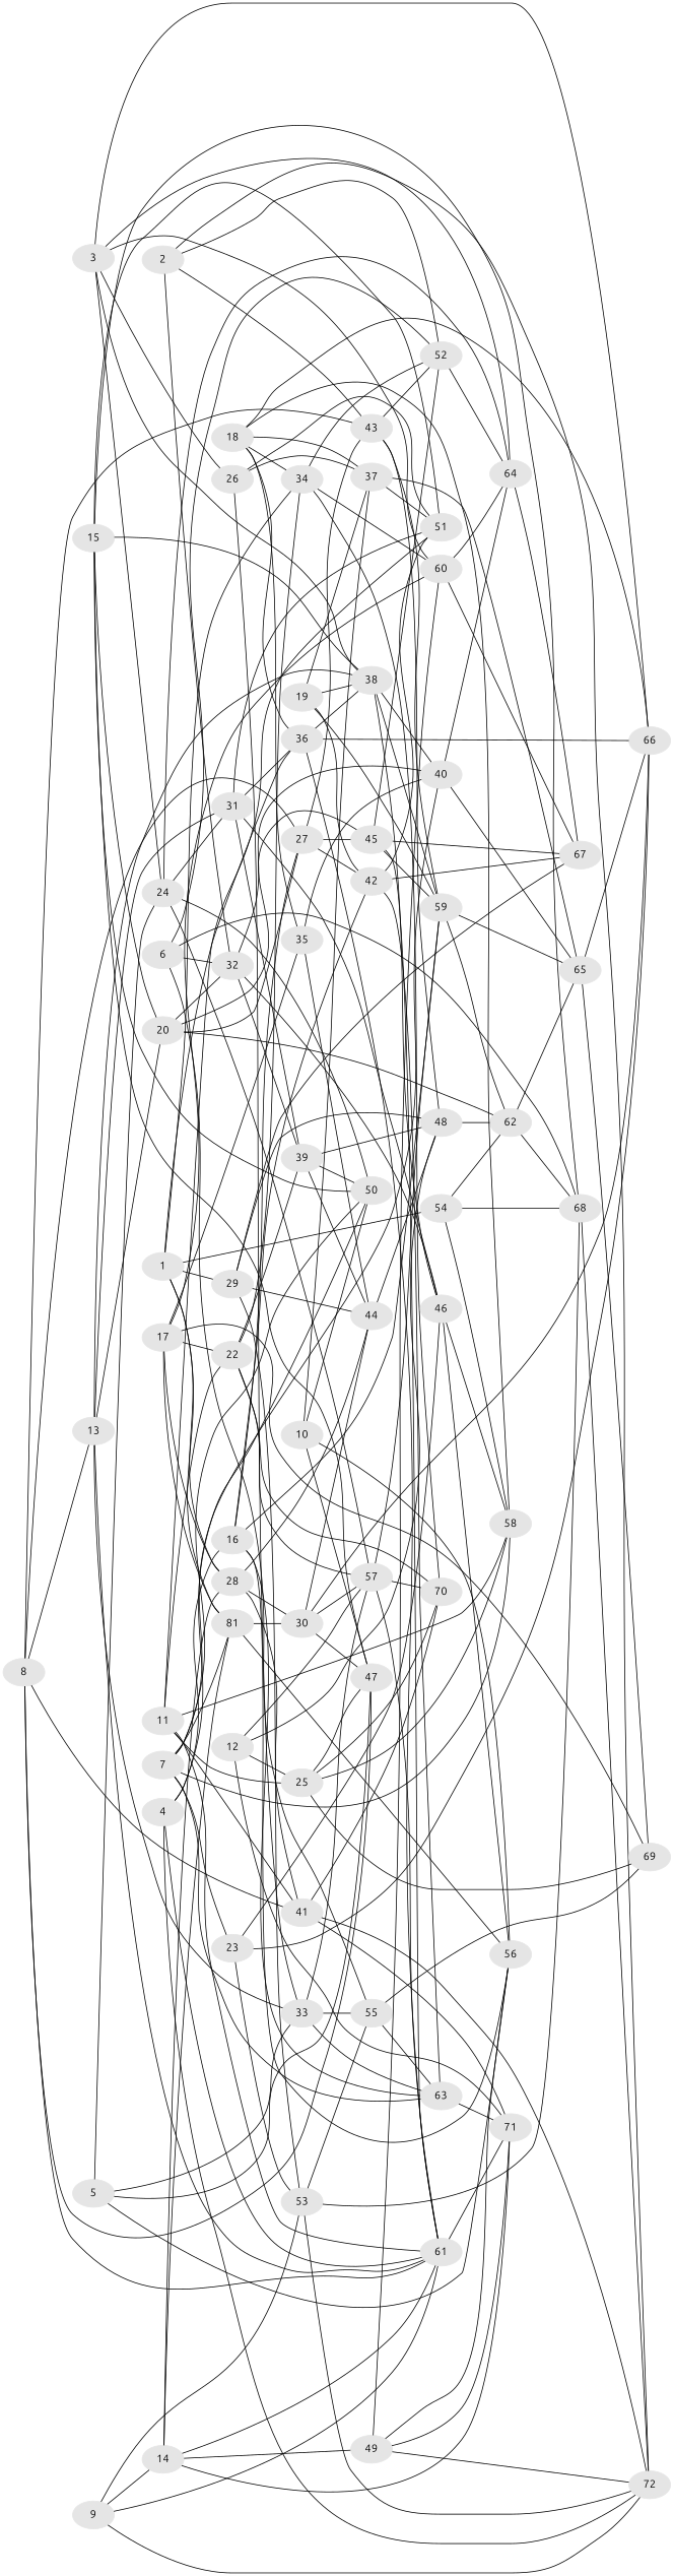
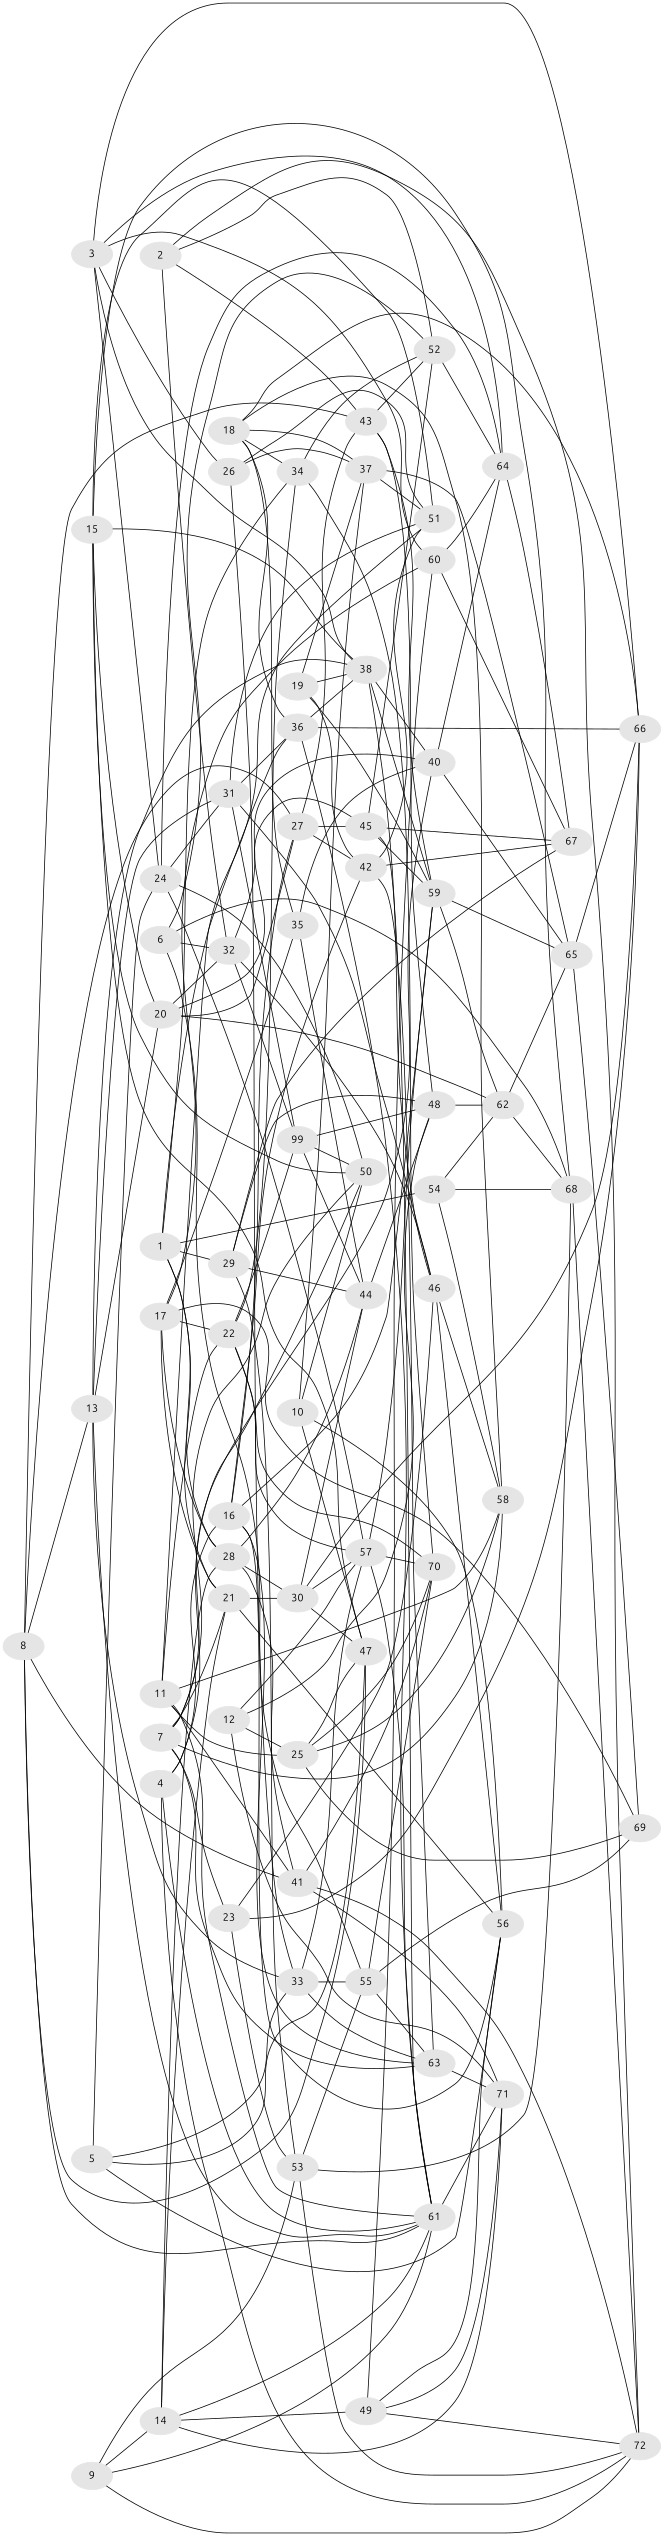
  graph {
    fontname=Ubuntu
    rankdir=LR
    node [color=gray90 fontname=Ubuntu style=filled]
    edge [fontname=Ubuntu weight=1.0]
    1
-   21 [label=81]
+   21
    28
    29
    34
    36
    54
    56
    30
    41
    44
    53
    48
    67
    52
    60
    70
    38
    66
    61
    68
    58
    62
    2
    32
    43
    72
    40
-   39
+   39 [label=99]
    46
    59
    64
    3
    24
    26
    50
    57
    31
    33
    37
    51
    4
    16
    63
    27
    42
    71
    5
    47
    55
    6
    69
    7
    23
    65
    8
    13
    20
    45
    9
    14
    49
    10
    11
    22
    25
    12
    15
    17
    35
    18
    19
    1 -- 21
    1 -- 28
    1 -- 29
    1 -- 34
    1 -- 36
    1 -- 54
    21 -- 56
    21 -- 30
    28 -- 30
    28 -- 41
    28 -- 44
    29 -- 44
    29 -- 53
    29 -- 48
    29 -- 67 [weight=2.0]
    34 -- 52
-   34 -- 60
    34 -- 70
    36 -- 38
    36 -- 66
    36 -- 61
    54 -- 68 [weight=2.0]
    54 -- 58
    54 -- 62
    30 -- 44
    30 -- 66
    30 -- 57
    30 -- 47
    41 -- 70
    41 -- 72
    41 -- 71
    44 -- 48
    53 -- 68
    53 -- 72
    53 -- 55
    48 -- 62
    52 -- 64
    60 -- 67
    60 -- 64
    38 -- 40
    38 -- 46
    38 -- 59
    61 -- 71
    68 -- 72
    62 -- 68
    62 -- 65
    2 -- 52
    2 -- 32
    2 -- 43
    2 -- 72
    32 -- 40
    32 -- 39
    32 -- 46
    43 -- 48
    43 -- 52
    43 -- 59
    40 -- 64
    40 -- 65
    39 -- 44
    39 -- 48
    39 -- 50
    46 -- 56
    46 -- 58
    59 -- 62
    59 -- 65
    64 -- 67
    3 -- 60
    3 -- 38
    3 -- 66
    3 -- 64
    3 -- 24
    3 -- 26
    24 -- 64
    24 -- 50
    24 -- 57
    24 -- 31
    26 -- 33
    26 -- 37
    26 -- 51
    57 -- 70
    57 -- 61
    57 -- 59
    31 -- 36
    31 -- 39
    31 -- 46
    31 -- 51
    33 -- 57
    33 -- 63
    33 -- 55
    37 -- 51
    37 -- 65
    4 -- 61
    4 -- 72
    4 -- 50
    4 -- 16
    16 -- 56
    16 -- 59
    16 -- 63
    16 -- 27
    16 -- 42
    63 -- 71
    27 -- 43
    27 -- 42
    27 -- 45
    42 -- 67
    42 -- 51
    42 -- 63
    5 -- 56
    5 -- 24
    5 -- 33
    5 -- 47
+   55 -- 70
    55 -- 63
    55 -- 69
    6 -- 52
    6 -- 68
    6 -- 32
    6 -- 55
    7 -- 21
    7 -- 58
    7 -- 40
    7 -- 50
    7 -- 63
    7 -- 23
    23 -- 53
    23 -- 66
    23 -- 46
    65 -- 66
    65 -- 69
    8 -- 41
    8 -- 61
    8 -- 43
    8 -- 27
    8 -- 47
    8 -- 13
    13 -- 38
    13 -- 61
    13 -- 31
    13 -- 33
    13 -- 20
    20 -- 62
    20 -- 32
    20 -- 27
    20 -- 45
    45 -- 67
    45 -- 52
    45 -- 61
    45 -- 59
    9 -- 53
    9 -- 61
    9 -- 72
    9 -- 14
    14 -- 21
    14 -- 28
    14 -- 61
    14 -- 71
    14 -- 49
    49 -- 56
    49 -- 60
    49 -- 72
    49 -- 71
    10 -- 56
    10 -- 50
    10 -- 37
    10 -- 47
    11 -- 41
    11 -- 61
    11 -- 58
    11 -- 51
    11 -- 22
    11 -- 25
    22 -- 34
    22 -- 70
    22 -- 39
    22 -- 57
    25 -- 70
    25 -- 58
    25 -- 47
    25 -- 69
    12 -- 48
    12 -- 57
    12 -- 71
    12 -- 25
    15 -- 38
    15 -- 68
    15 -- 50
    15 -- 51
    15 -- 47
    15 -- 20
    17 -- 21
    17 -- 28
    17 -- 60
    17 -- 69
    17 -- 22
    17 -- 35
    35 -- 44
    35 -- 40
    18 -- 34
    18 -- 36
    18 -- 66
    18 -- 58
    18 -- 37
    18 -- 35
    19 -- 38
    19 -- 59
    19 -- 37
    19 -- 42
  }
